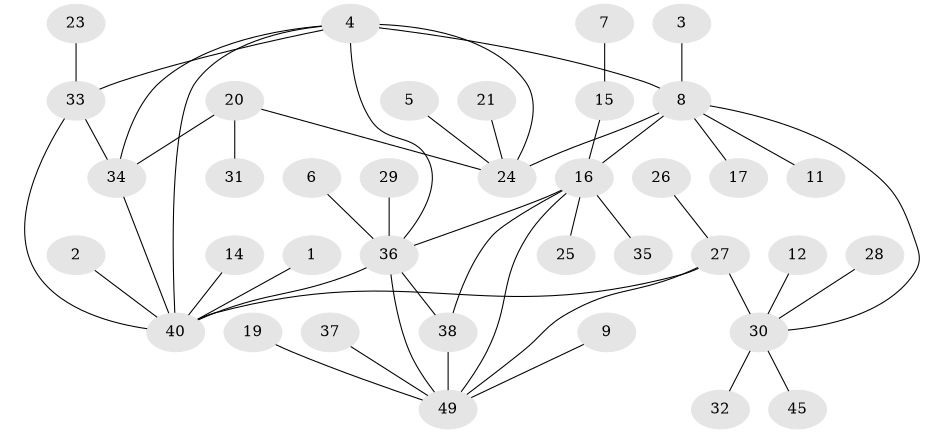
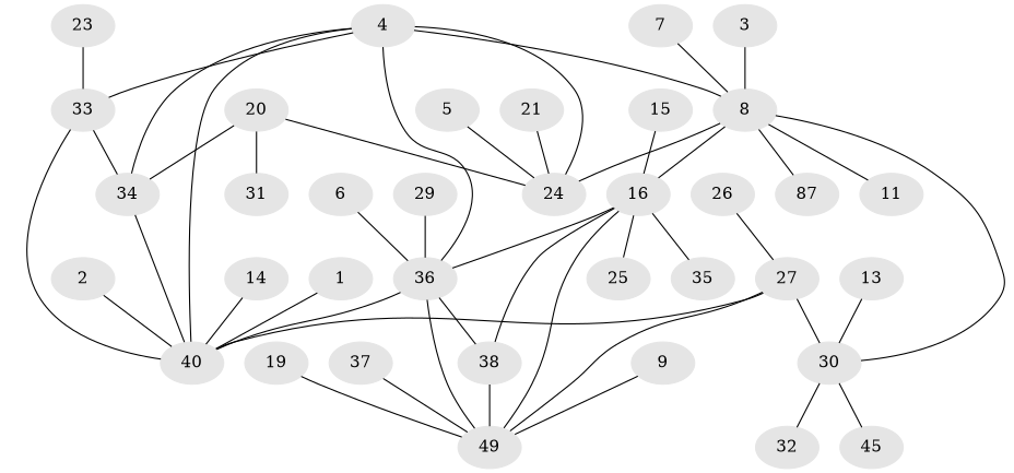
  graph {
    node [color=gray90 style=filled]
    edge [weight=1.0]
    1
    40
    2
    3
    8
    24
    11
    16
-   17
+   17 [label=87]
    30
    4
    33
    34
    36
    n15 [label=49]
    38
    5
    6
    7
    25
    35
    32
    n23 [label=45]
    9
-   12
+   12 [label=13]
    14
    15
    20
    31
    19
    27
    21
    23
    26
-   28
    29
    37
    1 -- 40
    2 -- 40
    3 -- 8
    8 -- 24 [weight=2.0]
    8 -- 11
    8 -- 16
    8 -- 17
    8 -- 30
    16 -- 36
    16 -- n15
    16 -- 38
    16 -- 25
    16 -- 35
    30 -- 32
    30 -- n23
    4 -- 40
    4 -- 8
    4 -- 24 [weight=2.0]
    4 -- 33
    4 -- 34
    4 -- 36
    33 -- 40
    33 -- 34
    34 -- 40
    36 -- 40
    36 -- n15
    36 -- 38
    38 -- n15
    5 -- 24
    6 -- 36
-   7 -- 15
+   7 -- 8
    9 -- n15
    12 -- 30
    14 -- 40
    15 -- 16
    20 -- 24
    20 -- 34
    20 -- 31
    19 -- n15
    27 -- 40
    27 -- 30 [weight=3.0]
    27 -- n15
    21 -- 24
    23 -- 33
    26 -- 27
-   28 -- 30
    29 -- 36
    37 -- n15
  }
